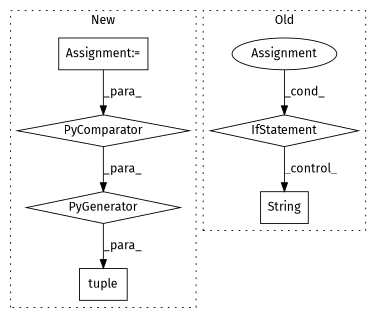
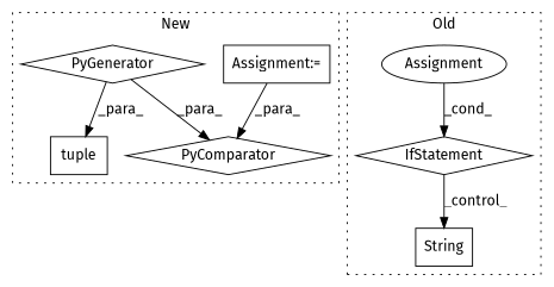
  digraph {
    fontname="Fira Sans"
    node [a=32 fontname="Fira Sans" l=18 s=8592 shape=box]
    edge [fontname="Fira Sans"]
    n1 [l="19,-3" label=tuple s="8483,8616"]
    n2 [a=7 label="Assignment:="]
    n3 [a=107 l=114 label=PyGenerator s=8502 shape=diamond]
    n4 [a=113 label=PyComparator shape=diamond]
    n5 [l="7,1" label=String s="6897,6907"]
    n6 [a=25 l="4,2" label=IfStatement s="6846,6870" shape=diamond]
    n7 [a=42 label=Assignment shape=ellipse l="" s=""]
    subgraph cluster_1 {
      label=New
      style=dotted
      n1
      n2
      n3
      n4
    }
    subgraph cluster_2 {
      label=Old
      style=dotted
      n5
      n6
      n7
    }
    n2 -> n4 [label=_para_]
    n3 -> n1 [label=_para_]
-   n4 -> n3 [label=_para_]
+   n3 -> n4 [label=_para_]
    n6 -> n5 [label=_control_]
    n7 -> n6 [label=_cond_]
  }
